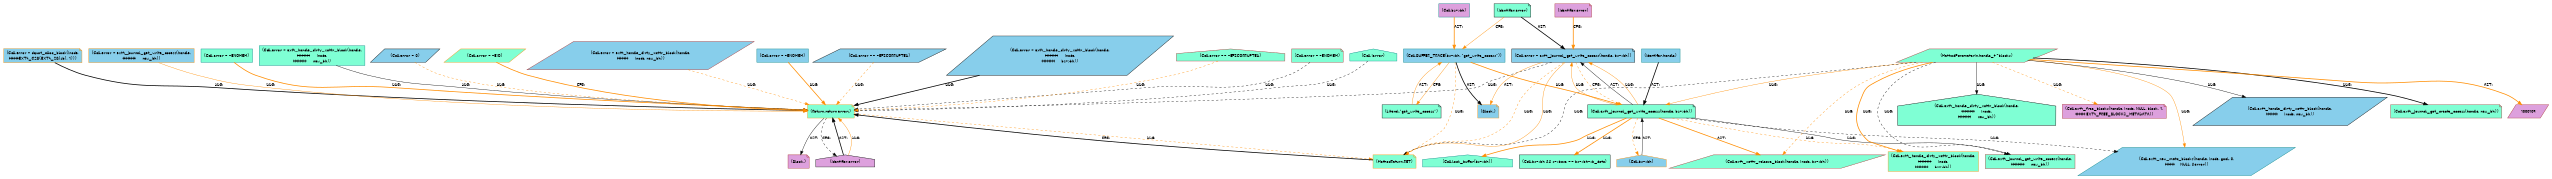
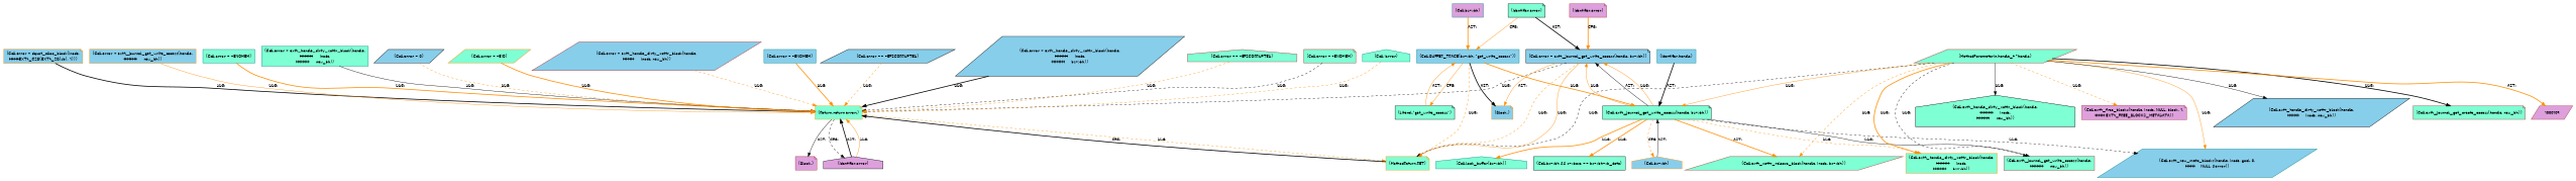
  digraph {
    fontname="Patrick Hand"
    node [color=black fillcolor=aquamarine fontname="Patrick Hand" shape=note style=filled]
    edge [color=darkorange fontname="Patrick Hand" style=dashed]
    n1 [fillcolor=skyblue label="(Call,error = ext4_journal_get_write_access(handle, bs->bh))"]
    n2 [label="(Call,ext4_journal_get_write_access(handle, bs->bh))"]
    n3 [color=darkorange label="(Return,return error;)"]
    n4 [color=darkorange label="(MethodReturn,RET)"]
    n5 [color=darkorange fillcolor=skyblue label="(Block,)"]
    n6 [color=brown label="(Call,ext4_xattr_release_block(handle, inode, bs->bh))" shape=parallelogram]
    n7 [color=brown label="(Call,ext4_journal_get_write_access(handle,\n\t\t\t\t\t\t\t\t      new_bh))" shape=box]
    n8 [color=darkorange label="(Call,ext4_handle_dirty_xattr_block(handle,\n\t\t\t\t\t\t\t\t      inode,\n\t\t\t\t\t\t\t\t      bs->bh))" shape=box]
    n9 [color=teal fillcolor=skyblue label="(Call,ext4_new_meta_blocks(handle, inode, goal, 0,\n\t\t\t\t\t\t     NULL, &error))" shape=parallelogram]
    n10 [color=teal label="(Call,lock_buffer(bs->bh))" shape=house]
    n11 [label="(Call,bs->bh && s->base == bs->bh->b_data)" shape=box]
    n12 [color=darkorange fillcolor=skyblue label="(Call,bs->bh)" shape=house]
    n13 [fillcolor=plum label="(Identifier,error)" shape=house]
    n14 [color=brown fillcolor=plum label="(Block,)"]
-   n15 [color=brown label="(MethodParameterIn,handle_t *blocks)" shape=parallelogram]
+   n15 [color=brown label="(MethodParameterIn,handle_t *handle)" shape=parallelogram]
    n16 [label="(Call,ext4_handle_dirty_xattr_block(handle,\n\t\t\t\t\t\t\t\t      inode,\n\t\t\t\t\t\t\t\t      new_bh))" shape=house]
    n17 [color=brown fillcolor=plum label="(Call,ext4_free_blocks(handle, inode, NULL, block, 1,\n\t\t\t\t\t\t EXT4_FREE_BLOCKS_METADATA))"]
    n18 [fillcolor=skyblue label="(Call,ext4_handle_dirty_xattr_block(handle,\n\t\t\t\t\t\t\t      inode, new_bh))" shape=parallelogram]
    n19 [color=brown label="(Call,ext4_journal_get_create_access(handle, new_bh))"]
    1000109 [color=brown fillcolor=plum shape=parallelogram]
    n21 [color=teal fillcolor=skyblue label="(Call,BUFFER_TRACE(bs->bh, \"get_write_access\"))" shape=box]
    n22 [label="(Literal,\"get_write_access\")"]
    n23 [color=brown label="(Call,error = -ENOMEM)"]
    n24 [label="(Identifier,error)"]
    n25 [color=teal label="(Call,!error)" shape=house]
    n26 [color=darkorange fillcolor=skyblue label="(Call,error = dquot_alloc_block(inode,\n\t\t\t\t\t\tEXT4_C2B(EXT4_SB(sb), 1)))"]
    n27 [color=darkorange fillcolor=skyblue label="(Call,error = ext4_journal_get_write_access(handle,\n\t\t\t\t\t\t\t\t      new_bh))" shape=box]
    n28 [color=teal label="(Call,error = -ENOMEM)" shape=box]
    n29 [color=brown fillcolor=plum label="(Identifier,error)"]
    n30 [color=teal label="(Call,error = ext4_handle_dirty_xattr_block(handle,\n\t\t\t\t\t\t\t\t      inode,\n\t\t\t\t\t\t\t\t      new_bh))" shape=box]
    n31 [color=teal fillcolor=skyblue label="(Identifier,handle)" shape=box]
    n32 [color=teal fillcolor=plum label="(Call,bs->bh)" shape=box]
    n33 [fillcolor=skyblue label="(Call,error = 0)" shape=parallelogram]
    n34 [color=darkorange label="(Call,error = -EIO)" shape=parallelogram]
    n35 [color=brown fillcolor=skyblue label="(Call,error = ext4_handle_dirty_xattr_block(handle,\n\t\t\t\t\t\t\t      inode, new_bh))" shape=parallelogram]
    n36 [color=teal fillcolor=skyblue label="(Call,error = -ENOMEM)" shape=box]
    n37 [fillcolor=skyblue label="(Call,error == -EFSCORRUPTED)" shape=parallelogram]
    n38 [fillcolor=skyblue label="(Call,error = ext4_handle_dirty_xattr_block(handle,\n\t\t\t\t\t\t\t\t      inode,\n\t\t\t\t\t\t\t\t      bs->bh))" shape=parallelogram]
    n39 [color=brown label="(Call,error == -EFSCORRUPTED)" shape=house]
-   n1 -> n2 [label="CFG: "]
    n1 -> n3 [color=black label="DDG: "]
    n1 -> n4 [label="DDG: "]
    n1 -> n4 [label="DDG: " style=solid]
    n1 -> n5 [label="AST: " style=solid]
    n2 -> n1 [color=black label="AST: " style=solid]
    n2 -> n1 [label="DDG: " style=solid]
    n2 -> n1 [label="DDG: " style=solid]
    n2 -> n6 [label="AST: " style=bold]
    n2 -> n7 [color=black label="DDG: " style=solid]
    n2 -> n8 [label="DDG: "]
    n2 -> n9 [color=black label="DDG: "]
    n2 -> n10 [label="DDG: " style=bold]
    n2 -> n11 [label="DDG: " style=bold]
    n2 -> n12 [label="CFG: "]
    n3 -> n4 [label="DDG: "]
    n3 -> n13 [color=black label="CFG: "]
    n3 -> n14 [color=black label="AST: " style=solid]
    n4 -> n3 [color=black label="CFG: " style=bold]
    n12 -> n2 [color=black label="AST: " style=solid]
    n13 -> n3 [color=black label="AST: " style=bold]
    n13 -> n3 [label="DDG: " style=solid]
    n15 -> n2 [label="DDG: " style=solid]
    n15 -> n4 [color=black label="DDG: "]
    n15 -> n6 [label="DDG: "]
    n15 -> n7 [color=black label="DDG: "]
    n15 -> n8 [label="DDG: " style=bold]
    n15 -> n9 [label="DDG: " style=solid]
    n15 -> n16 [color=black label="DDG: " style=solid]
    n15 -> n17 [label="DDG: "]
    n15 -> n18 [color=black label="DDG: " style=solid]
    n15 -> n19 [color=black label="DDG: " style=bold]
    n15 -> 1000109 [label="AST: " style=bold]
    n21 -> n2 [label="DDG: " style=bold]
    n21 -> n4 [label="DDG: "]
    n21 -> n5 [color=black label="AST: " style=bold]
    n21 -> n22 [label="CFG: " style=solid]
    n22 -> n21 [label="AST: " style=solid]
    n23 -> n3 [color=black label="DDG: "]
    n24 -> n1 [color=black label="AST: " style=bold]
    n24 -> n21 [label="CFG: " style=solid]
-   n25 -> n3 [color=black label="DDG: "]
+   n25 -> n3 [label="DDG: "]
    n26 -> n3 [color=black label="DDG: " style=bold]
    n27 -> n3 [label="DDG: " style=solid]
    n28 -> n3 [label="DDG: " style=bold]
    n29 -> n1 [label="CFG: " style=bold]
    n30 -> n3 [color=black label="DDG: " style=solid]
    n31 -> n2 [color=black label="AST: " style=bold]
    n32 -> n21 [label="AST: " style=bold]
    n33 -> n3 [label="DDG: "]
-   n34 -> n3 [label="CFG: " style=bold]
+   n34 -> n3 [label="DDG: " style=bold]
    n35 -> n3 [label="DDG: "]
    n36 -> n3 [label="DDG: " style=bold]
    n37 -> n3 [label="DDG: "]
    n38 -> n3 [color=black label="DDG: " style=bold]
    n39 -> n3 [label="DDG: "]
  }
